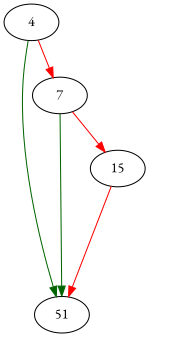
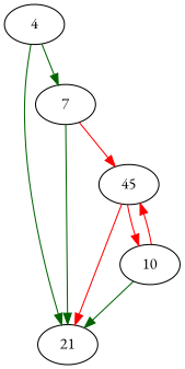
  strict digraph {
    fontname="EB Garamond"
    node [fontname="EB Garamond"]
    edge [color=red cond=true fontname="EB Garamond"]
    4 [entry=true]
-   21 [label=51]
+   21
    7
-   15
+   15 [label=45]
+   10
    4 -> 21 [color=darkgreen]
-   4 -> 7 [cond=false]
+   4 -> 7 [color=darkgreen cond=false]
    7 -> 21 [color=darkgreen]
    7 -> 15 [cond=false]
    15 -> 21
+   15 -> 10 [cond=false]
+   10 -> 21 [color=darkgreen]
+   10 -> 15 [cond=false]
  }
